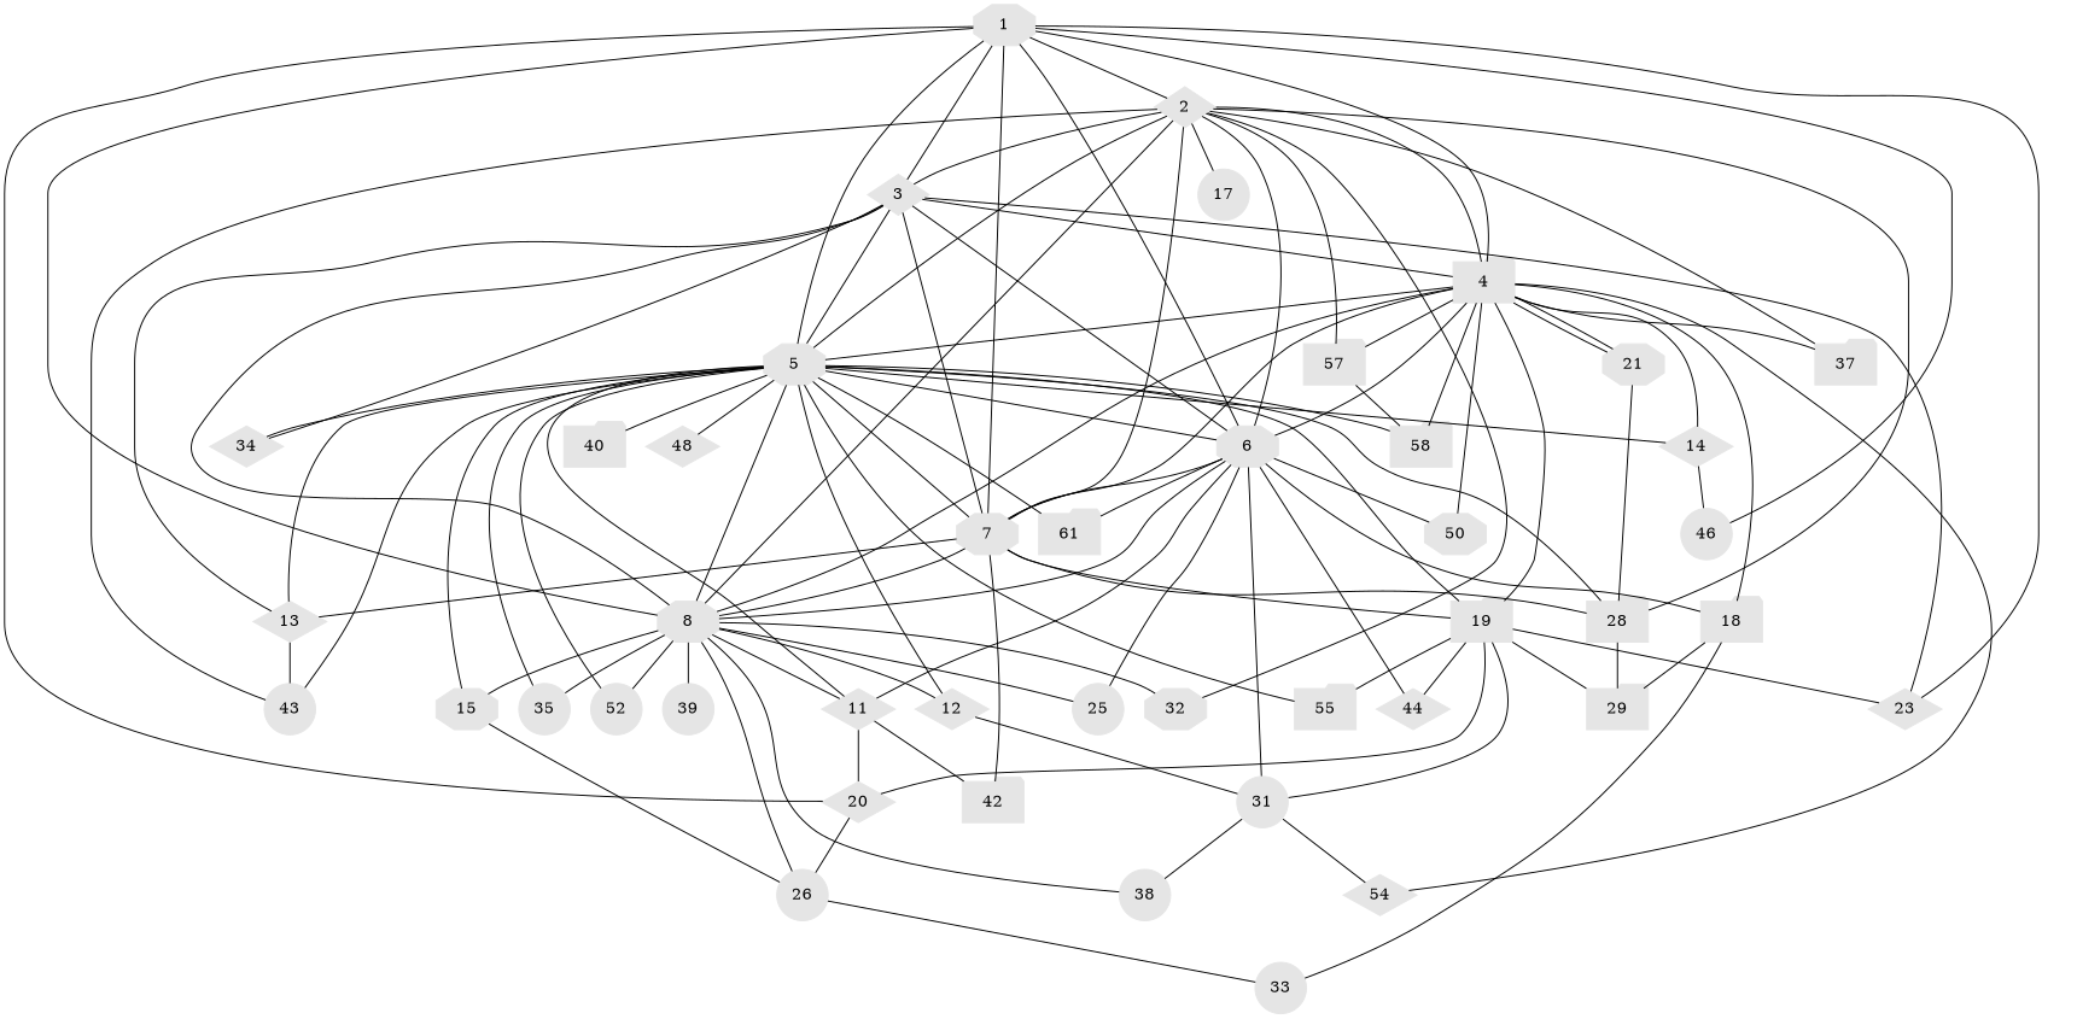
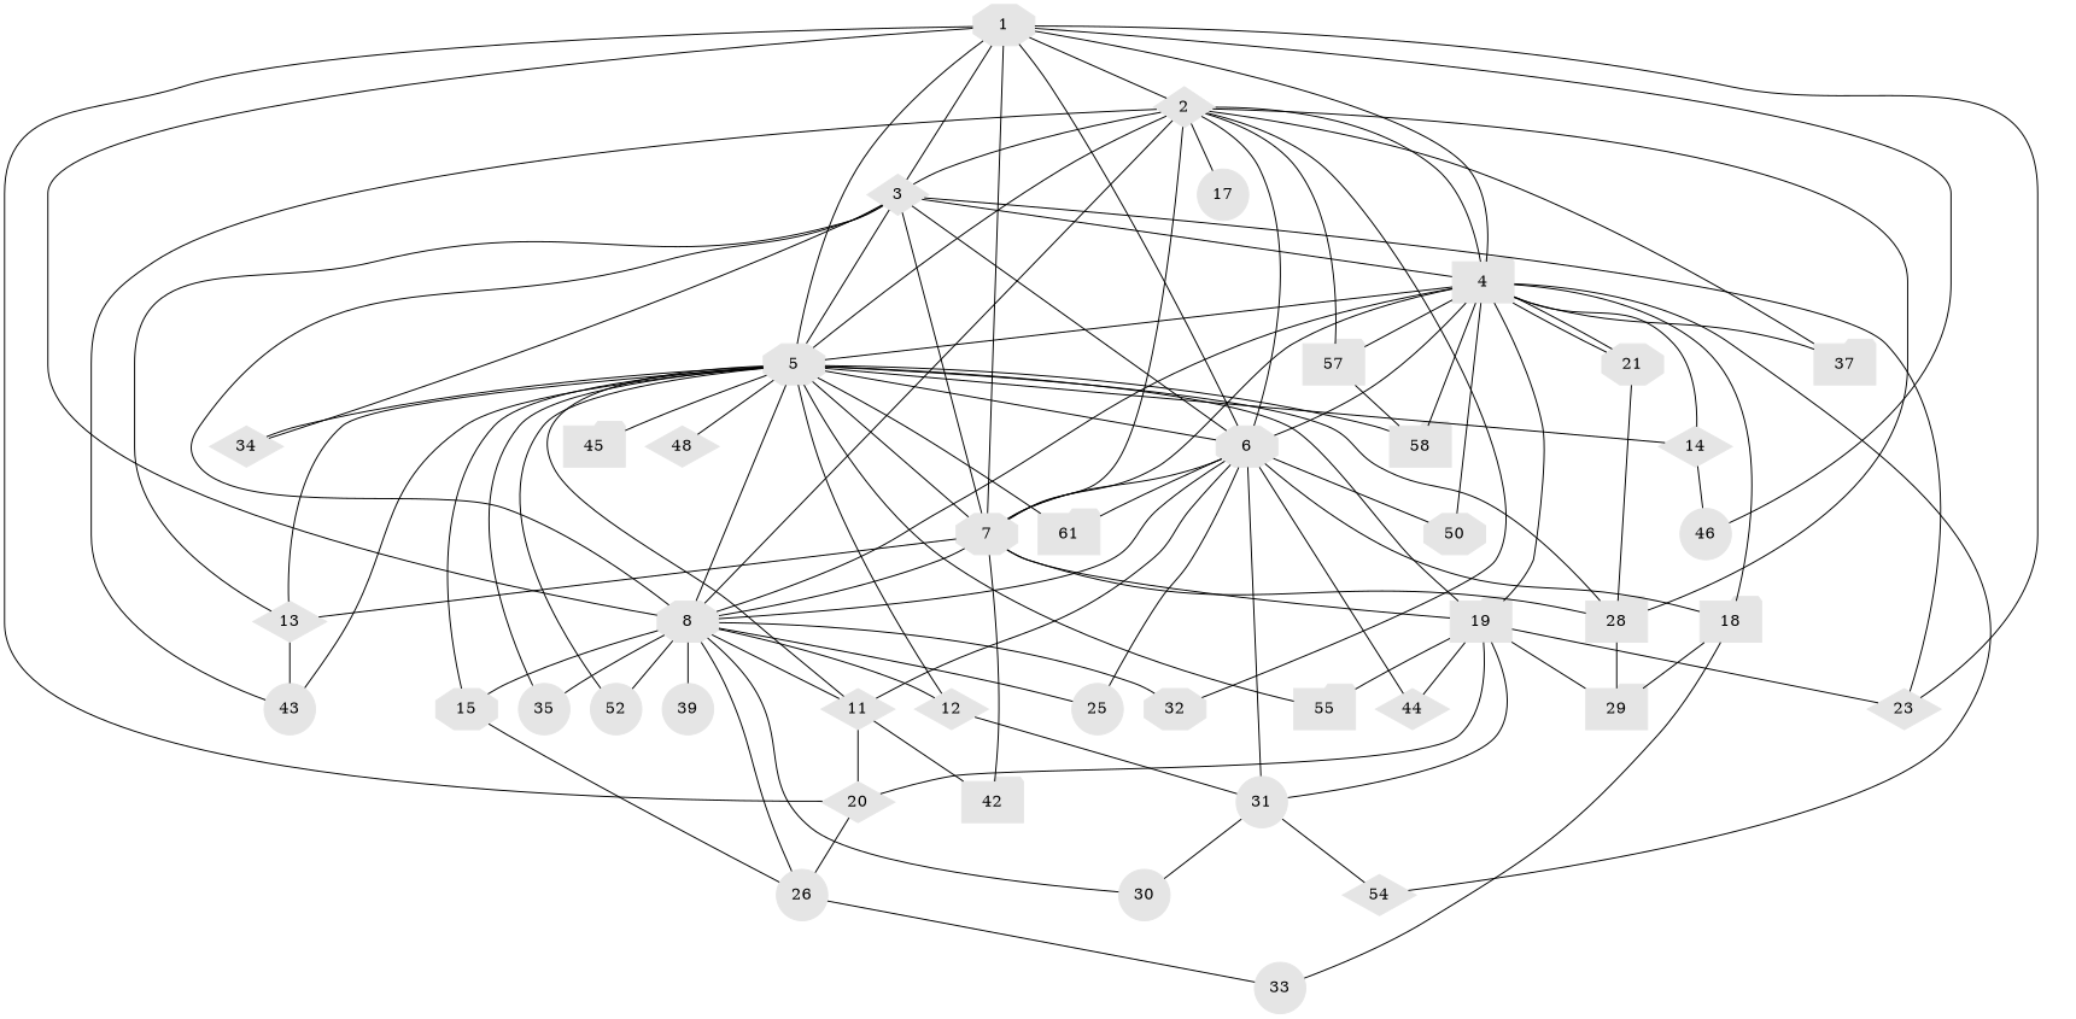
  graph {
    node [color=gray90 shape=diamond style=filled]
    1 [shape=octagon super="+10"]
    2 [super="+27"]
    3 [super="+36"]
    4 [shape=folder super="+40"]
    5 [shape=octagon super="+9"]
    6 [shape=octagon super="+16"]
    7 [shape=octagon super="+56"]
    8 [shape=octagon super="+30"]
    20 [super="+41"]
    23 [super="+24"]
    46 [shape=circle]
    17 [shape=circle]
    28 [shape=folder super="+47"]
    32 [shape=octagon]
    37 [shape=folder]
    43 [shape=circle super="+60"]
    57 [shape=folder]
    13 [super="+63"]
    34
    14
    18 [shape=folder]
    19 [shape=folder super="+22"]
    21 [shape=octagon super="+62"]
    50 [shape=octagon]
    54
    58 [shape=folder super="+59"]
    11
    12
    15 [shape=octagon]
    35 [shape=circle]
-   45 [shape=folder label=40]
+   45 [shape=folder]
    48
    52 [shape=circle]
    55 [shape=folder]
    61 [shape=folder]
    25 [shape=circle]
    31 [shape=circle super="+51"]
    44
    42 [shape=folder]
    26 [shape=circle super="+53"]
-   38 [shape=circle]
+   38 [shape=circle label=30]
    39 [shape=circle]
    29 [shape=folder super="+49"]
    33 [shape=circle]
    1 -- 2 [weight=2]
    1 -- 3 [weight=3]
    1 -- 4 [weight=2]
    1 -- 5 [weight=4]
    1 -- 6 [weight=2]
    1 -- 7 [weight=2]
    1 -- 8 [weight=2]
    1 -- 20
    1 -- 23
    1 -- 46
    2 -- 3
    2 -- 4
    2 -- 5 [weight=3]
    2 -- 6
    2 -- 7
    2 -- 8
    2 -- 17
    2 -- 28
    2 -- 32
    2 -- 37
    2 -- 43
    2 -- 57
    3 -- 4
    3 -- 5 [weight=2]
    3 -- 6 [weight=2]
    3 -- 7
    3 -- 8
    3 -- 23
    3 -- 13
    3 -- 34
    4 -- 5 [weight=2]
    4 -- 6
    4 -- 7 [weight=2]
    4 -- 8
    4 -- 37
    4 -- 57
    4 -- 14
    4 -- 18
    4 -- 19
    4 -- 21
    4 -- 21
    4 -- 50
    4 -- 54
    4 -- 58
    5 -- 6 [weight=2]
    5 -- 7 [weight=2]
    5 -- 8 [weight=2]
    5 -- 28
    5 -- 43
    5 -- 13
    5 -- 34
    5 -- 14
    5 -- 19
    5 -- 58
    5 -- 11
    5 -- 12
    5 -- 15
    5 -- 35
    5 -- 45 [weight=2]
    5 -- 48 [weight=2]
    5 -- 52
    5 -- 55
    5 -- 61
    6 -- 7
    6 -- 8
    6 -- 18
    6 -- 50
    6 -- 11
    6 -- 61
    6 -- 25
    6 -- 31
    6 -- 44
    7 -- 8
    7 -- 28
    7 -- 13
    7 -- 19
    7 -- 42
    8 -- 32
    8 -- 11
    8 -- 12
    8 -- 15
    8 -- 35
    8 -- 52
    8 -- 25
    8 -- 26
    8 -- 38
    8 -- 39 [weight=2]
    20 -- 26
    28 -- 29
    57 -- 58
    13 -- 43
    14 -- 46
    18 -- 29
    18 -- 33
    19 -- 20
    19 -- 23
    19 -- 55
    19 -- 31
    19 -- 44
    19 -- 29
    21 -- 28
    11 -- 20
    11 -- 42
    12 -- 31
    15 -- 26
    31 -- 54
    31 -- 38
    26 -- 33
  }
